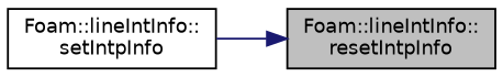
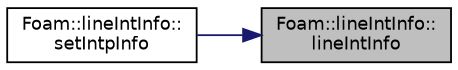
  digraph {
    rankdir=RL
    node [color=black fontname=Helvetica fontsize=10 shape=record style=filled]
-   n1 [fillcolor=grey75 fontcolor=black height=0.2 label="Foam::lineIntInfo::\lresetIntpInfo" width=0.4]
+   n1 [fillcolor=grey75 fontcolor=black height=0.2 label="Foam::lineIntInfo::\llineIntInfo" width=0.4]
    n2 [fillcolor=white height=0.2 label="Foam::lineIntInfo::\lsetIntpInfo" width=0.4]
    n1 -> n2 [color=midnightblue dir=back fontname=Helvetica fontsize=10 labelfontname=Helvetica labelfontsize=10 style=solid]
  }
